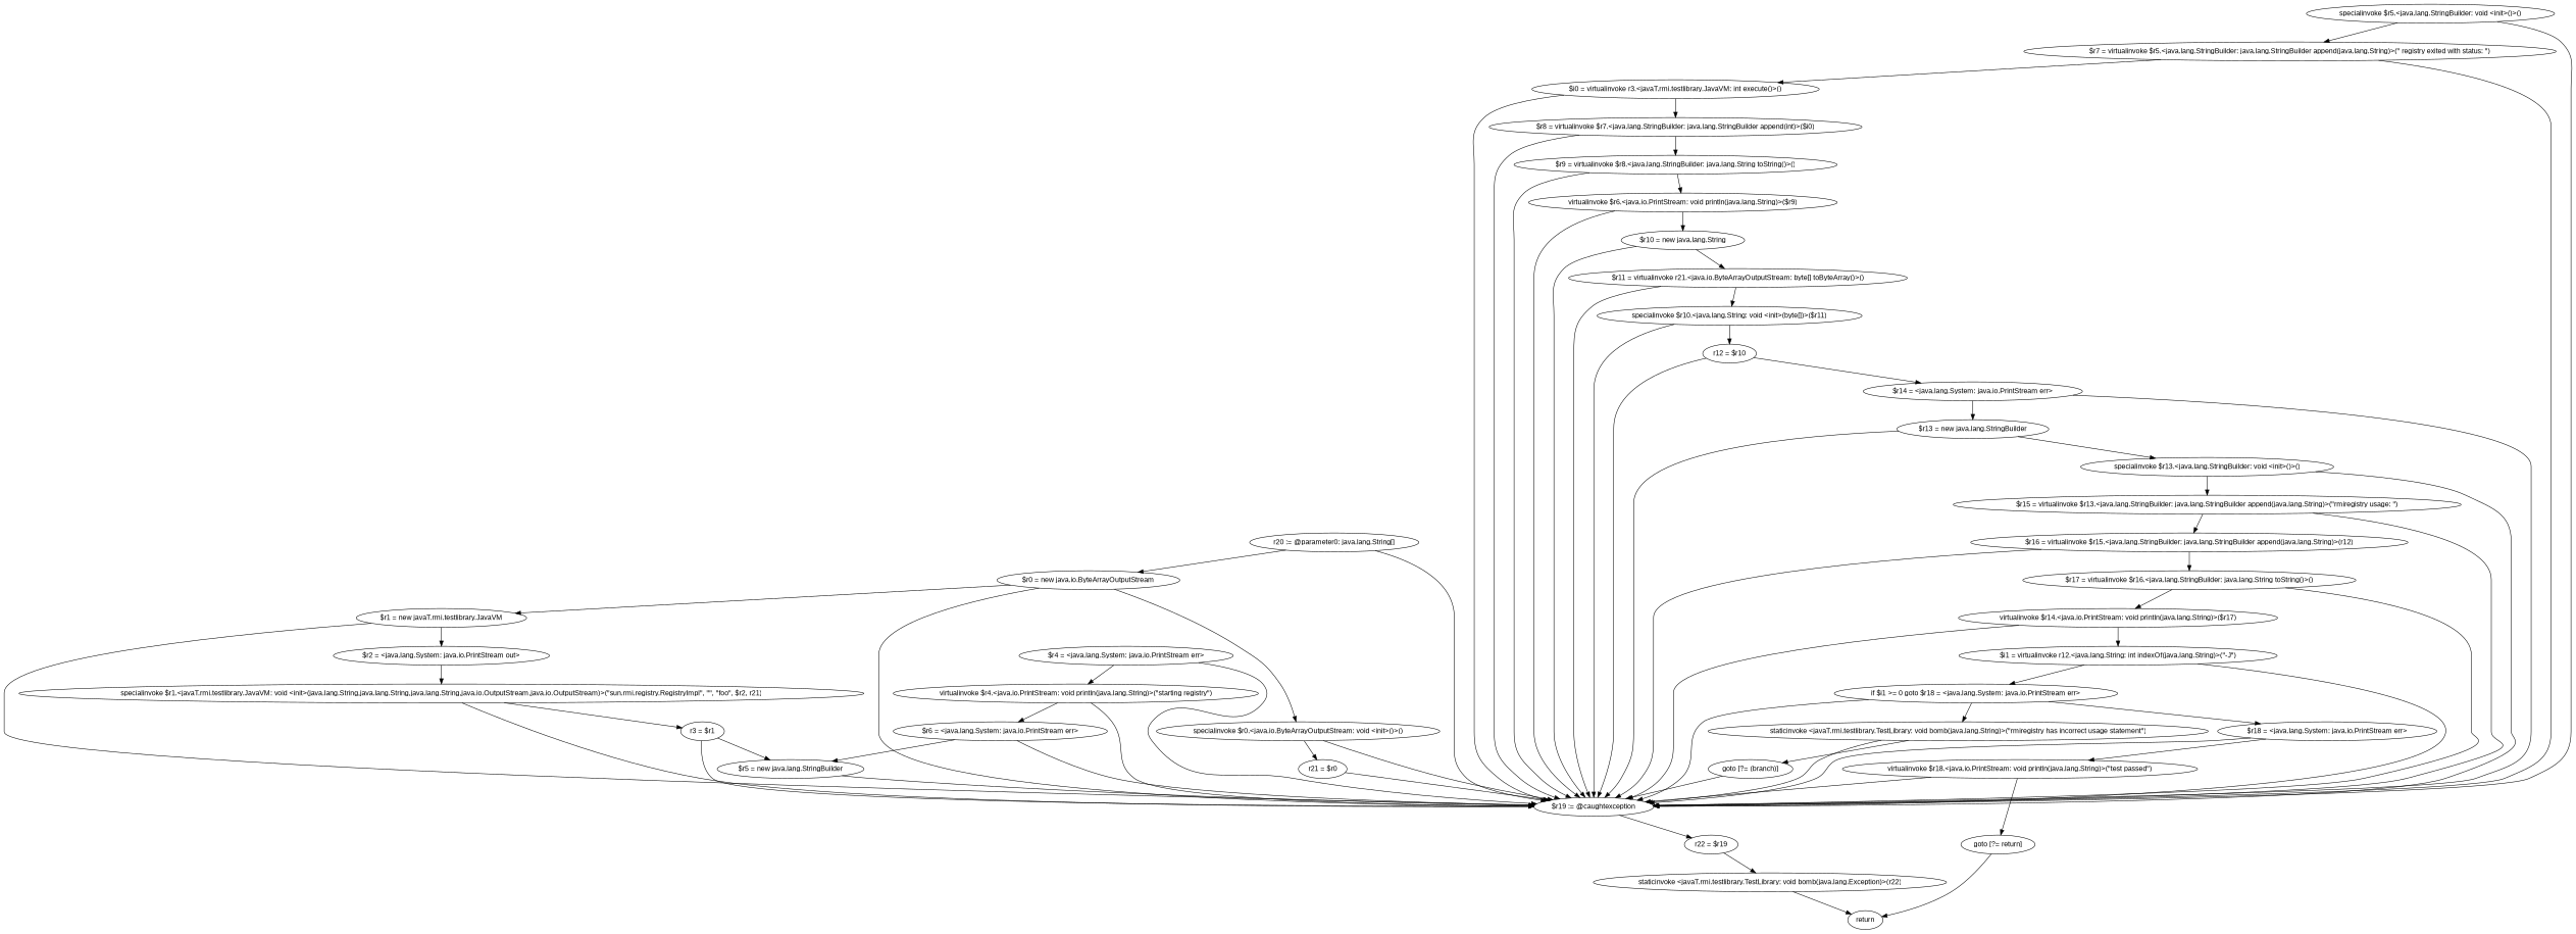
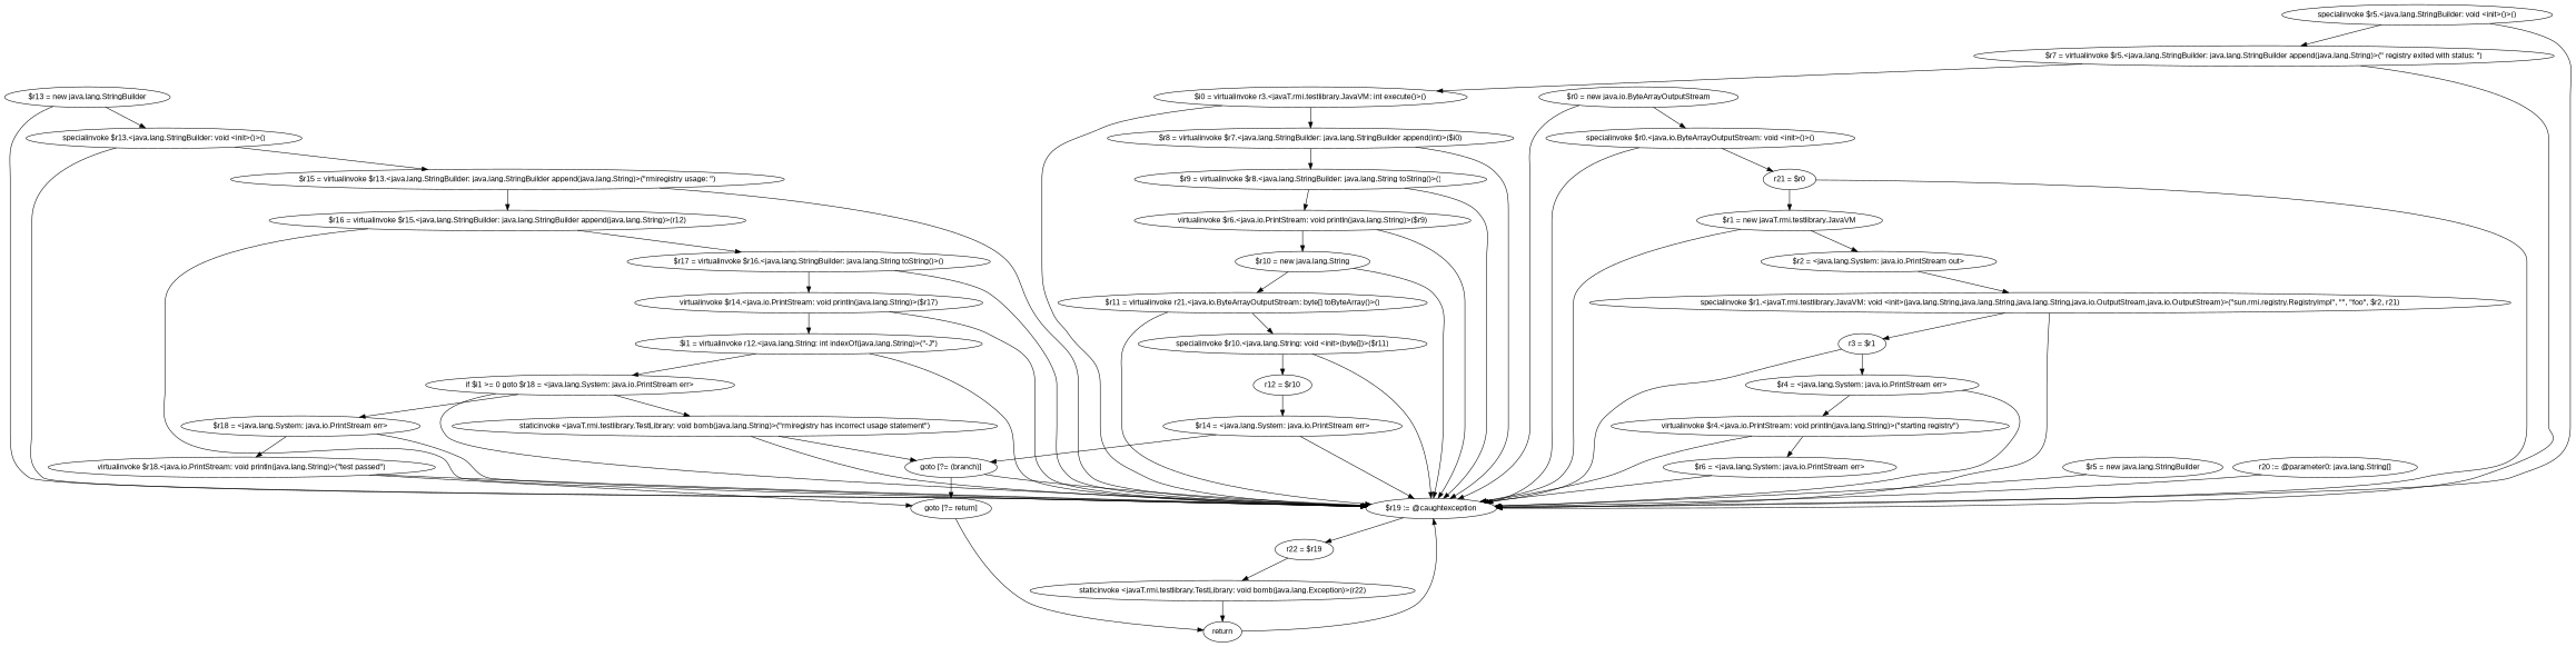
  digraph {
    fontname="Liberation Sans"
    node [fontname="Liberation Sans"]
    edge [fontname="Liberation Sans"]
    "r20 := @parameter0: java.lang.String[]"
    "$r0 = new java.io.ByteArrayOutputStream"
    "$r19 := @caughtexception"
    "specialinvoke $r0.<java.io.ByteArrayOutputStream: void <init>()>()"
    "r22 = $r19"
    "r21 = $r0"
    "$r1 = new javaT.rmi.testlibrary.JavaVM"
    "$r2 = <java.lang.System: java.io.PrintStream out>"
    "specialinvoke $r1.<javaT.rmi.testlibrary.JavaVM: void <init>(java.lang.String,java.lang.String,java.lang.String,java.io.OutputStream,java.io.OutputStream)>(\"sun.rmi.registry.RegistryImpl\", \"\", \"foo\", $r2, r21)"
    "r3 = $r1"
    "$r4 = <java.lang.System: java.io.PrintStream err>"
    "virtualinvoke $r4.<java.io.PrintStream: void println(java.lang.String)>(\"starting registry\")"
    "$r6 = <java.lang.System: java.io.PrintStream err>"
    "$r5 = new java.lang.StringBuilder"
    "specialinvoke $r5.<java.lang.StringBuilder: void <init>()>()"
    "$r7 = virtualinvoke $r5.<java.lang.StringBuilder: java.lang.StringBuilder append(java.lang.String)>(\" registry exited with status: \")"
    "$i0 = virtualinvoke r3.<javaT.rmi.testlibrary.JavaVM: int execute()>()"
    "$r8 = virtualinvoke $r7.<java.lang.StringBuilder: java.lang.StringBuilder append(int)>($i0)"
    "$r9 = virtualinvoke $r8.<java.lang.StringBuilder: java.lang.String toString()>()"
    "virtualinvoke $r6.<java.io.PrintStream: void println(java.lang.String)>($r9)"
    "$r10 = new java.lang.String"
    "$r11 = virtualinvoke r21.<java.io.ByteArrayOutputStream: byte[] toByteArray()>()"
    "specialinvoke $r10.<java.lang.String: void <init>(byte[])>($r11)"
    "r12 = $r10"
    "$r14 = <java.lang.System: java.io.PrintStream err>"
    "$r13 = new java.lang.StringBuilder"
    "specialinvoke $r13.<java.lang.StringBuilder: void <init>()>()"
    "$r15 = virtualinvoke $r13.<java.lang.StringBuilder: java.lang.StringBuilder append(java.lang.String)>(\"rmiregistry usage: \")"
    "$r16 = virtualinvoke $r15.<java.lang.StringBuilder: java.lang.StringBuilder append(java.lang.String)>(r12)"
    "$r17 = virtualinvoke $r16.<java.lang.StringBuilder: java.lang.String toString()>()"
    "virtualinvoke $r14.<java.io.PrintStream: void println(java.lang.String)>($r17)"
    "$i1 = virtualinvoke r12.<java.lang.String: int indexOf(java.lang.String)>(\"-J\")"
    "if $i1 >= 0 goto $r18 = <java.lang.System: java.io.PrintStream err>"
    "staticinvoke <javaT.rmi.testlibrary.TestLibrary: void bomb(java.lang.String)>(\"rmiregistry has incorrect usage statement\")"
    "$r18 = <java.lang.System: java.io.PrintStream err>"
    "goto [?= (branch)]"
    "virtualinvoke $r18.<java.io.PrintStream: void println(java.lang.String)>(\"test passed\")"
    "goto [?= return]"
    return
    "staticinvoke <javaT.rmi.testlibrary.TestLibrary: void bomb(java.lang.Exception)>(r22)"
-   "r20 := @parameter0: java.lang.String[]" -> "$r0 = new java.io.ByteArrayOutputStream"
    "r20 := @parameter0: java.lang.String[]" -> "$r19 := @caughtexception"
    "$r0 = new java.io.ByteArrayOutputStream" -> "$r19 := @caughtexception"
    "$r0 = new java.io.ByteArrayOutputStream" -> "specialinvoke $r0.<java.io.ByteArrayOutputStream: void <init>()>()"
    "$r19 := @caughtexception" -> "r22 = $r19"
    "specialinvoke $r0.<java.io.ByteArrayOutputStream: void <init>()>()" -> "$r19 := @caughtexception"
    "specialinvoke $r0.<java.io.ByteArrayOutputStream: void <init>()>()" -> "r21 = $r0"
    "r22 = $r19" -> "staticinvoke <javaT.rmi.testlibrary.TestLibrary: void bomb(java.lang.Exception)>(r22)"
    "r21 = $r0" -> "$r19 := @caughtexception"
-   "$r0 = new java.io.ByteArrayOutputStream" -> "$r1 = new javaT.rmi.testlibrary.JavaVM"
+   "r21 = $r0" -> "$r1 = new javaT.rmi.testlibrary.JavaVM"
    "$r1 = new javaT.rmi.testlibrary.JavaVM" -> "$r19 := @caughtexception"
    "$r1 = new javaT.rmi.testlibrary.JavaVM" -> "$r2 = <java.lang.System: java.io.PrintStream out>"
    "$r2 = <java.lang.System: java.io.PrintStream out>" -> "specialinvoke $r1.<javaT.rmi.testlibrary.JavaVM: void <init>(java.lang.String,java.lang.String,java.lang.String,java.io.OutputStream,java.io.OutputStream)>(\"sun.rmi.registry.RegistryImpl\", \"\", \"foo\", $r2, r21)"
    "specialinvoke $r1.<javaT.rmi.testlibrary.JavaVM: void <init>(java.lang.String,java.lang.String,java.lang.String,java.io.OutputStream,java.io.OutputStream)>(\"sun.rmi.registry.RegistryImpl\", \"\", \"foo\", $r2, r21)" -> "$r19 := @caughtexception"
    "specialinvoke $r1.<javaT.rmi.testlibrary.JavaVM: void <init>(java.lang.String,java.lang.String,java.lang.String,java.io.OutputStream,java.io.OutputStream)>(\"sun.rmi.registry.RegistryImpl\", \"\", \"foo\", $r2, r21)" -> "r3 = $r1"
    "r3 = $r1" -> "$r19 := @caughtexception"
-   "r3 = $r1" -> "$r5 = new java.lang.StringBuilder"
+   "r3 = $r1" -> "$r4 = <java.lang.System: java.io.PrintStream err>"
    "$r4 = <java.lang.System: java.io.PrintStream err>" -> "$r19 := @caughtexception"
    "$r4 = <java.lang.System: java.io.PrintStream err>" -> "virtualinvoke $r4.<java.io.PrintStream: void println(java.lang.String)>(\"starting registry\")"
    "virtualinvoke $r4.<java.io.PrintStream: void println(java.lang.String)>(\"starting registry\")" -> "$r19 := @caughtexception"
    "virtualinvoke $r4.<java.io.PrintStream: void println(java.lang.String)>(\"starting registry\")" -> "$r6 = <java.lang.System: java.io.PrintStream err>"
    "$r6 = <java.lang.System: java.io.PrintStream err>" -> "$r19 := @caughtexception"
-   "$r6 = <java.lang.System: java.io.PrintStream err>" -> "$r5 = new java.lang.StringBuilder"
    "$r5 = new java.lang.StringBuilder" -> "$r19 := @caughtexception"
    "specialinvoke $r5.<java.lang.StringBuilder: void <init>()>()" -> "$r19 := @caughtexception"
    "specialinvoke $r5.<java.lang.StringBuilder: void <init>()>()" -> "$r7 = virtualinvoke $r5.<java.lang.StringBuilder: java.lang.StringBuilder append(java.lang.String)>(\" registry exited with status: \")"
    "$r7 = virtualinvoke $r5.<java.lang.StringBuilder: java.lang.StringBuilder append(java.lang.String)>(\" registry exited with status: \")" -> "$r19 := @caughtexception"
    "$r7 = virtualinvoke $r5.<java.lang.StringBuilder: java.lang.StringBuilder append(java.lang.String)>(\" registry exited with status: \")" -> "$i0 = virtualinvoke r3.<javaT.rmi.testlibrary.JavaVM: int execute()>()"
    "$i0 = virtualinvoke r3.<javaT.rmi.testlibrary.JavaVM: int execute()>()" -> "$r19 := @caughtexception"
    "$i0 = virtualinvoke r3.<javaT.rmi.testlibrary.JavaVM: int execute()>()" -> "$r8 = virtualinvoke $r7.<java.lang.StringBuilder: java.lang.StringBuilder append(int)>($i0)"
    "$r8 = virtualinvoke $r7.<java.lang.StringBuilder: java.lang.StringBuilder append(int)>($i0)" -> "$r19 := @caughtexception"
    "$r8 = virtualinvoke $r7.<java.lang.StringBuilder: java.lang.StringBuilder append(int)>($i0)" -> "$r9 = virtualinvoke $r8.<java.lang.StringBuilder: java.lang.String toString()>()"
    "$r9 = virtualinvoke $r8.<java.lang.StringBuilder: java.lang.String toString()>()" -> "$r19 := @caughtexception"
    "$r9 = virtualinvoke $r8.<java.lang.StringBuilder: java.lang.String toString()>()" -> "virtualinvoke $r6.<java.io.PrintStream: void println(java.lang.String)>($r9)"
    "virtualinvoke $r6.<java.io.PrintStream: void println(java.lang.String)>($r9)" -> "$r19 := @caughtexception"
    "virtualinvoke $r6.<java.io.PrintStream: void println(java.lang.String)>($r9)" -> "$r10 = new java.lang.String"
    "$r10 = new java.lang.String" -> "$r19 := @caughtexception"
    "$r10 = new java.lang.String" -> "$r11 = virtualinvoke r21.<java.io.ByteArrayOutputStream: byte[] toByteArray()>()"
    "$r11 = virtualinvoke r21.<java.io.ByteArrayOutputStream: byte[] toByteArray()>()" -> "$r19 := @caughtexception"
    "$r11 = virtualinvoke r21.<java.io.ByteArrayOutputStream: byte[] toByteArray()>()" -> "specialinvoke $r10.<java.lang.String: void <init>(byte[])>($r11)"
    "specialinvoke $r10.<java.lang.String: void <init>(byte[])>($r11)" -> "$r19 := @caughtexception"
    "specialinvoke $r10.<java.lang.String: void <init>(byte[])>($r11)" -> "r12 = $r10"
-   "r12 = $r10" -> "$r19 := @caughtexception"
+   return -> "$r19 := @caughtexception"
    "r12 = $r10" -> "$r14 = <java.lang.System: java.io.PrintStream err>"
    "$r14 = <java.lang.System: java.io.PrintStream err>" -> "$r19 := @caughtexception"
-   "$r14 = <java.lang.System: java.io.PrintStream err>" -> "$r13 = new java.lang.StringBuilder"
+   "$r14 = <java.lang.System: java.io.PrintStream err>" -> "goto [?= (branch)]"
    "$r13 = new java.lang.StringBuilder" -> "$r19 := @caughtexception"
    "$r13 = new java.lang.StringBuilder" -> "specialinvoke $r13.<java.lang.StringBuilder: void <init>()>()"
    "specialinvoke $r13.<java.lang.StringBuilder: void <init>()>()" -> "$r19 := @caughtexception"
    "specialinvoke $r13.<java.lang.StringBuilder: void <init>()>()" -> "$r15 = virtualinvoke $r13.<java.lang.StringBuilder: java.lang.StringBuilder append(java.lang.String)>(\"rmiregistry usage: \")"
    "$r15 = virtualinvoke $r13.<java.lang.StringBuilder: java.lang.StringBuilder append(java.lang.String)>(\"rmiregistry usage: \")" -> "$r19 := @caughtexception"
    "$r15 = virtualinvoke $r13.<java.lang.StringBuilder: java.lang.StringBuilder append(java.lang.String)>(\"rmiregistry usage: \")" -> "$r16 = virtualinvoke $r15.<java.lang.StringBuilder: java.lang.StringBuilder append(java.lang.String)>(r12)"
    "$r16 = virtualinvoke $r15.<java.lang.StringBuilder: java.lang.StringBuilder append(java.lang.String)>(r12)" -> "$r19 := @caughtexception"
    "$r16 = virtualinvoke $r15.<java.lang.StringBuilder: java.lang.StringBuilder append(java.lang.String)>(r12)" -> "$r17 = virtualinvoke $r16.<java.lang.StringBuilder: java.lang.String toString()>()"
    "$r17 = virtualinvoke $r16.<java.lang.StringBuilder: java.lang.String toString()>()" -> "$r19 := @caughtexception"
    "$r17 = virtualinvoke $r16.<java.lang.StringBuilder: java.lang.String toString()>()" -> "virtualinvoke $r14.<java.io.PrintStream: void println(java.lang.String)>($r17)"
    "virtualinvoke $r14.<java.io.PrintStream: void println(java.lang.String)>($r17)" -> "$r19 := @caughtexception"
    "virtualinvoke $r14.<java.io.PrintStream: void println(java.lang.String)>($r17)" -> "$i1 = virtualinvoke r12.<java.lang.String: int indexOf(java.lang.String)>(\"-J\")"
    "$i1 = virtualinvoke r12.<java.lang.String: int indexOf(java.lang.String)>(\"-J\")" -> "$r19 := @caughtexception"
    "$i1 = virtualinvoke r12.<java.lang.String: int indexOf(java.lang.String)>(\"-J\")" -> "if $i1 >= 0 goto $r18 = <java.lang.System: java.io.PrintStream err>"
    "if $i1 >= 0 goto $r18 = <java.lang.System: java.io.PrintStream err>" -> "$r19 := @caughtexception"
    "if $i1 >= 0 goto $r18 = <java.lang.System: java.io.PrintStream err>" -> "staticinvoke <javaT.rmi.testlibrary.TestLibrary: void bomb(java.lang.String)>(\"rmiregistry has incorrect usage statement\")"
    "if $i1 >= 0 goto $r18 = <java.lang.System: java.io.PrintStream err>" -> "$r18 = <java.lang.System: java.io.PrintStream err>"
    "staticinvoke <javaT.rmi.testlibrary.TestLibrary: void bomb(java.lang.String)>(\"rmiregistry has incorrect usage statement\")" -> "$r19 := @caughtexception"
    "staticinvoke <javaT.rmi.testlibrary.TestLibrary: void bomb(java.lang.String)>(\"rmiregistry has incorrect usage statement\")" -> "goto [?= (branch)]"
    "$r18 = <java.lang.System: java.io.PrintStream err>" -> "$r19 := @caughtexception"
    "$r18 = <java.lang.System: java.io.PrintStream err>" -> "virtualinvoke $r18.<java.io.PrintStream: void println(java.lang.String)>(\"test passed\")"
    "goto [?= (branch)]" -> "$r19 := @caughtexception"
+   "goto [?= (branch)]" -> "goto [?= return]"
    "virtualinvoke $r18.<java.io.PrintStream: void println(java.lang.String)>(\"test passed\")" -> "$r19 := @caughtexception"
    "virtualinvoke $r18.<java.io.PrintStream: void println(java.lang.String)>(\"test passed\")" -> "goto [?= return]"
    "goto [?= return]" -> return
    "staticinvoke <javaT.rmi.testlibrary.TestLibrary: void bomb(java.lang.Exception)>(r22)" -> return
  }
